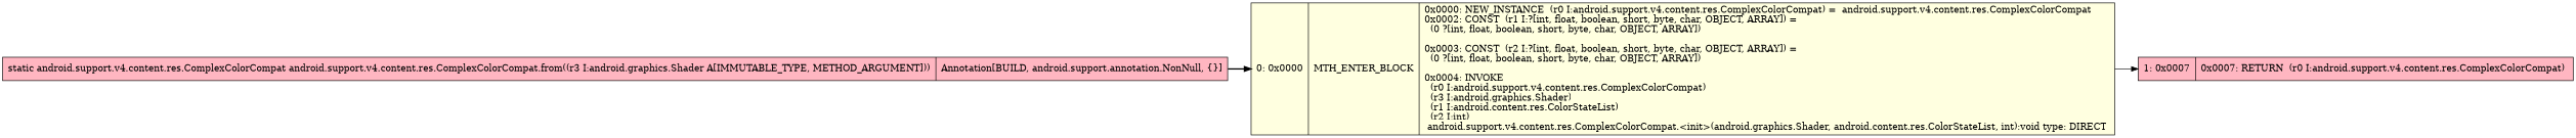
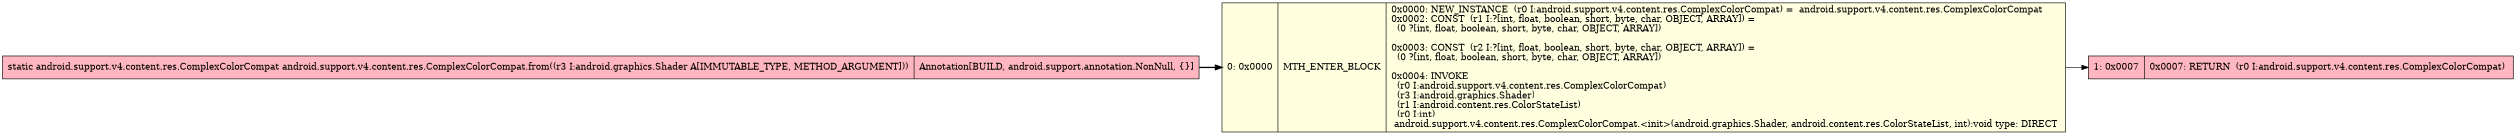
  digraph {
    rankdir=LR
    node [shape=record style=filled fillcolor=lightpink]
-   n1 [label="{0\:\ 0x0000|MTH_ENTER_BLOCK\l|0x0000: NEW_INSTANCE  (r0 I:android.support.v4.content.res.ComplexColorCompat) =  android.support.v4.content.res.ComplexColorCompat \l0x0002: CONST  (r1 I:?[int, float, boolean, short, byte, char, OBJECT, ARRAY]) = \l  (0 ?[int, float, boolean, short, byte, char, OBJECT, ARRAY])\l \l0x0003: CONST  (r2 I:?[int, float, boolean, short, byte, char, OBJECT, ARRAY]) = \l  (0 ?[int, float, boolean, short, byte, char, OBJECT, ARRAY])\l \l0x0004: INVOKE  \l  (r0 I:android.support.v4.content.res.ComplexColorCompat)\l  (r3 I:android.graphics.Shader)\l  (r1 I:android.content.res.ColorStateList)\l  (r2 I:int)\l android.support.v4.content.res.ComplexColorCompat.\<init\>(android.graphics.Shader, android.content.res.ColorStateList, int):void type: DIRECT \l}" fillcolor=lightyellow]
+   n1 [label="{0\:\ 0x0000|MTH_ENTER_BLOCK\l|0x0000: NEW_INSTANCE  (r0 I:android.support.v4.content.res.ComplexColorCompat) =  android.support.v4.content.res.ComplexColorCompat \l0x0002: CONST  (r1 I:?[int, float, boolean, short, byte, char, OBJECT, ARRAY]) = \l  (0 ?[int, float, boolean, short, byte, char, OBJECT, ARRAY])\l \l0x0003: CONST  (r2 I:?[int, float, boolean, short, byte, char, OBJECT, ARRAY]) = \l  (0 ?[int, float, boolean, short, byte, char, OBJECT, ARRAY])\l \l0x0004: INVOKE  \l  (r0 I:android.support.v4.content.res.ComplexColorCompat)\l  (r3 I:android.graphics.Shader)\l  (r1 I:android.content.res.ColorStateList)\l  (r0 I:int)\l android.support.v4.content.res.ComplexColorCompat.\<init\>(android.graphics.Shader, android.content.res.ColorStateList, int):void type: DIRECT \l}" fillcolor=lightyellow]
    n2 [label="{1\:\ 0x0007|0x0007: RETURN  (r0 I:android.support.v4.content.res.ComplexColorCompat) \l}"]
    n3 [label="{static android.support.v4.content.res.ComplexColorCompat android.support.v4.content.res.ComplexColorCompat.from((r3 I:android.graphics.Shader A[IMMUTABLE_TYPE, METHOD_ARGUMENT]))  | Annotation[BUILD, android.support.annotation.NonNull, \{\}]\l}"]
    n1 -> n2 [style=solid]
    n3 -> n1 [style=bold]
  }
